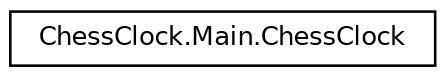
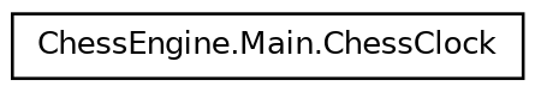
  digraph {
    rankdir=TB
-   n1 [color=black fillcolor=white fontname=Helvetica fontsize=10 height=0.2 label="ChessClock.Main.ChessClock" shape=record style=filled width=0.4]
+   n1 [color=black fillcolor=white fontname=Helvetica fontsize=10 height=0.2 label="ChessEngine.Main.ChessClock" shape=record style=filled width=0.4]
  }
